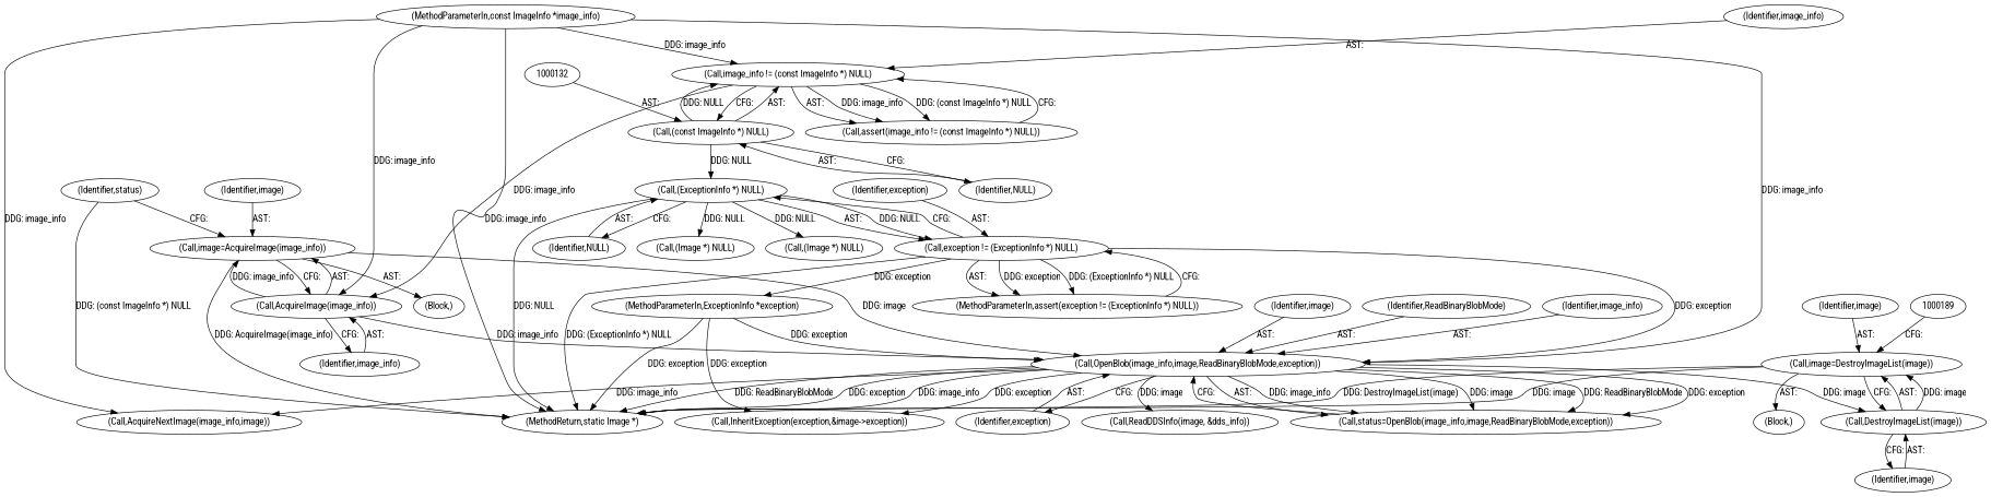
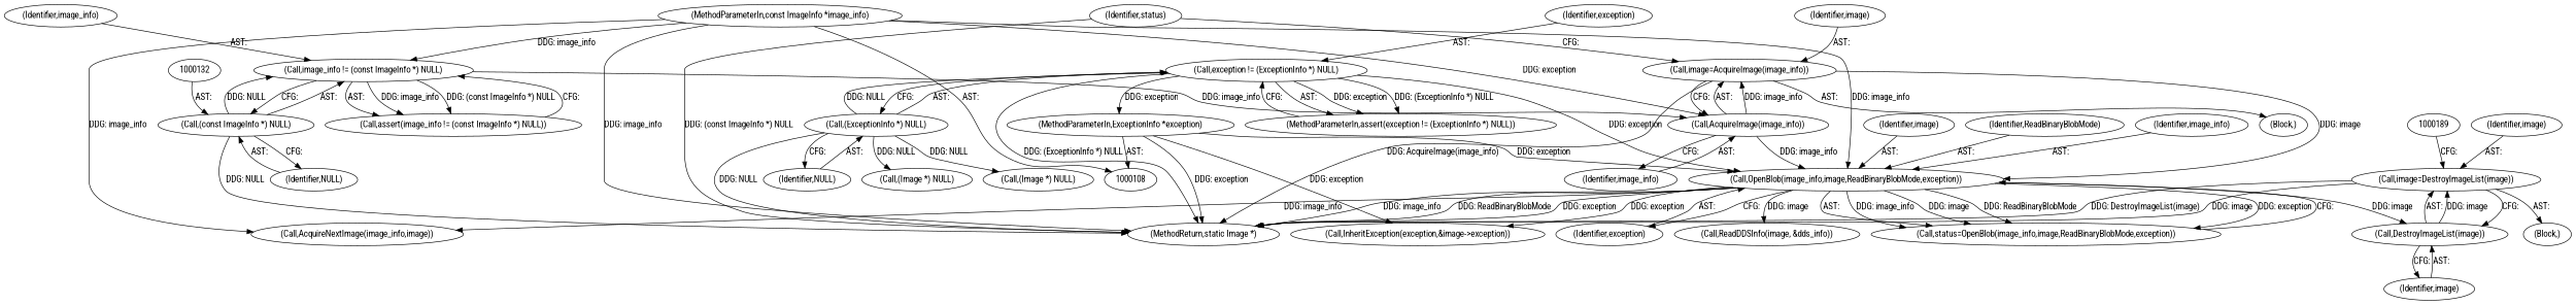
  digraph {
    fontname="Roboto Condensed"
    node [fontname="Roboto Condensed"]
    edge [fontname="Roboto Condensed"]
    n1 [label="(Call,image=DestroyImageList(image))"]
    n2 [label="(Call,DestroyImageList(image))"]
    n3 [label="(MethodReturn,static Image *)"]
    n4 [label="(Block,)"]
    n5 [label="(Identifier,image)"]
    n6 [label="(Call,OpenBlob(image_info,image,ReadBinaryBlobMode,exception))"]
    n7 [label="(Call,AcquireNextImage(image_info,image))"]
    n8 [label="(Identifier,exception)"]
    n9 [label="(Call,InheritException(exception,&image->exception))"]
    n10 [label="(Call,ReadDDSInfo(image, &dds_info))"]
    n11 [label="(Call,status=OpenBlob(image_info,image,ReadBinaryBlobMode,exception))"]
    n12 [label="(Call,AcquireImage(image_info))"]
    n13 [label="(Call,image=AcquireImage(image_info))"]
    n14 [label="(Identifier,image_info)"]
    n15 [label="(Block,)"]
    n16 [label="(Call,image_info != (const ImageInfo *) NULL)"]
    n17 [label="(Call,(const ImageInfo *) NULL)"]
    n18 [label="(Call,assert(image_info != (const ImageInfo *) NULL))"]
    n19 [label="(Call,(ExceptionInfo *) NULL)"]
    n20 [label="(Identifier,NULL)"]
    n21 [label="(MethodParameterIn,const ImageInfo *image_info)"]
+   1000108
    n23 [label="(Call,exception != (ExceptionInfo *) NULL)"]
    n24 [label="(Identifier,NULL)"]
    n25 [label="(Call,(Image *) NULL)"]
    n26 [label="(Call,(Image *) NULL)"]
    n27 [label="(MethodParameterIn,assert(exception != (ExceptionInfo *) NULL))"]
    n28 [label="(MethodParameterIn,ExceptionInfo *exception)"]
    n29 [label="(Identifier,image)"]
    n30 [label="(Identifier,exception)"]
    n31 [label="(Identifier,image)"]
    n32 [label="(Identifier,ReadBinaryBlobMode)"]
    n33 [label="(Identifier,image_info)"]
    n34 [label="(Identifier,image)"]
    n35 [label="(Identifier,image_info)"]
    n36 [label="(Identifier,status)"]
    1000189
    1000132
    n1 -> n2 [label="CFG: "]
    n1 -> n3 [label="DDG: DestroyImageList(image)"]
    n1 -> n3 [label="DDG: image"]
    n1 -> n4 [label="AST: "]
    n2 -> n1 [label="AST: "]
    n2 -> n1 [label="DDG: image"]
    n2 -> n5 [label="CFG: "]
    n5 -> n2 [label="AST: "]
    n6 -> n2 [label="DDG: image"]
    n6 -> n3 [label="DDG: ReadBinaryBlobMode"]
    n6 -> n3 [label="DDG: exception"]
    n6 -> n3 [label="DDG: image_info"]
    n6 -> n7 [label="DDG: image_info"]
    n6 -> n8 [label="CFG: "]
    n6 -> n9 [label="DDG: exception"]
    n6 -> n10 [label="DDG: image"]
    n6 -> n11 [label="AST: "]
    n6 -> n11 [label="DDG: image_info"]
    n6 -> n11 [label="DDG: image"]
    n6 -> n11 [label="DDG: ReadBinaryBlobMode"]
    n6 -> n11 [label="DDG: exception"]
    n8 -> n6 [label="AST: "]
    n11 -> n6 [label="CFG: "]
    n12 -> n6 [label="DDG: image_info"]
    n12 -> n13 [label="AST: "]
    n12 -> n13 [label="DDG: image_info"]
    n12 -> n14 [label="CFG: "]
    n13 -> n3 [label="DDG: AcquireImage(image_info)"]
    n13 -> n6 [label="DDG: image"]
    n13 -> n12 [label="CFG: "]
    n13 -> n15 [label="AST: "]
    n14 -> n12 [label="AST: "]
    n16 -> n12 [label="DDG: image_info"]
    n16 -> n17 [label="CFG: "]
    n16 -> n18 [label="AST: "]
    n16 -> n18 [label="DDG: image_info"]
    n16 -> n18 [label="DDG: (const ImageInfo *) NULL"]
    n17 -> n16 [label="AST: "]
    n17 -> n16 [label="DDG: NULL"]
-   n17 -> n19 [label="DDG: NULL"]
+   n17 -> n3 [label="DDG: NULL"]
    n17 -> n20 [label="CFG: "]
    n18 -> n16 [label="CFG: "]
    n19 -> n3 [label="DDG: NULL"]
    n19 -> n23 [label="AST: "]
    n19 -> n23 [label="DDG: NULL"]
    n19 -> n24 [label="CFG: "]
    n19 -> n25 [label="DDG: NULL"]
    n19 -> n26 [label="DDG: NULL"]
    n20 -> n17 [label="AST: "]
    n21 -> n3 [label="DDG: image_info"]
    n21 -> n6 [label="DDG: image_info"]
    n21 -> n7 [label="DDG: image_info"]
-   n21 -> n12 [label="DDG: image_info"]
+   n21 -> n12 [label="DDG: exception"]
    n21 -> n16 [label="DDG: image_info"]
+   n21 -> 1000108 [label="AST: "]
    n23 -> n3 [label="DDG: (ExceptionInfo *) NULL"]
    n23 -> n6 [label="DDG: exception"]
    n23 -> n19 [label="CFG: "]
    n23 -> n27 [label="AST: "]
    n23 -> n27 [label="DDG: exception"]
    n23 -> n27 [label="DDG: (ExceptionInfo *) NULL"]
    n23 -> n28 [label="DDG: exception"]
    n24 -> n19 [label="AST: "]
    n27 -> n23 [label="CFG: "]
    n28 -> n3 [label="DDG: exception"]
    n28 -> n6 [label="DDG: exception"]
    n28 -> n9 [label="DDG: exception"]
+   n28 -> 1000108 [label="AST: "]
    n29 -> n6 [label="AST: "]
    n30 -> n23 [label="AST: "]
    n31 -> n13 [label="AST: "]
    n32 -> n6 [label="AST: "]
    n33 -> n6 [label="AST: "]
    n34 -> n1 [label="AST: "]
    n35 -> n16 [label="AST: "]
    n36 -> n3 [label="DDG: (const ImageInfo *) NULL"]
    n36 -> n13 [label="CFG: "]
    1000189 -> n1 [label="CFG: "]
    1000132 -> n17 [label="AST: "]
  }
